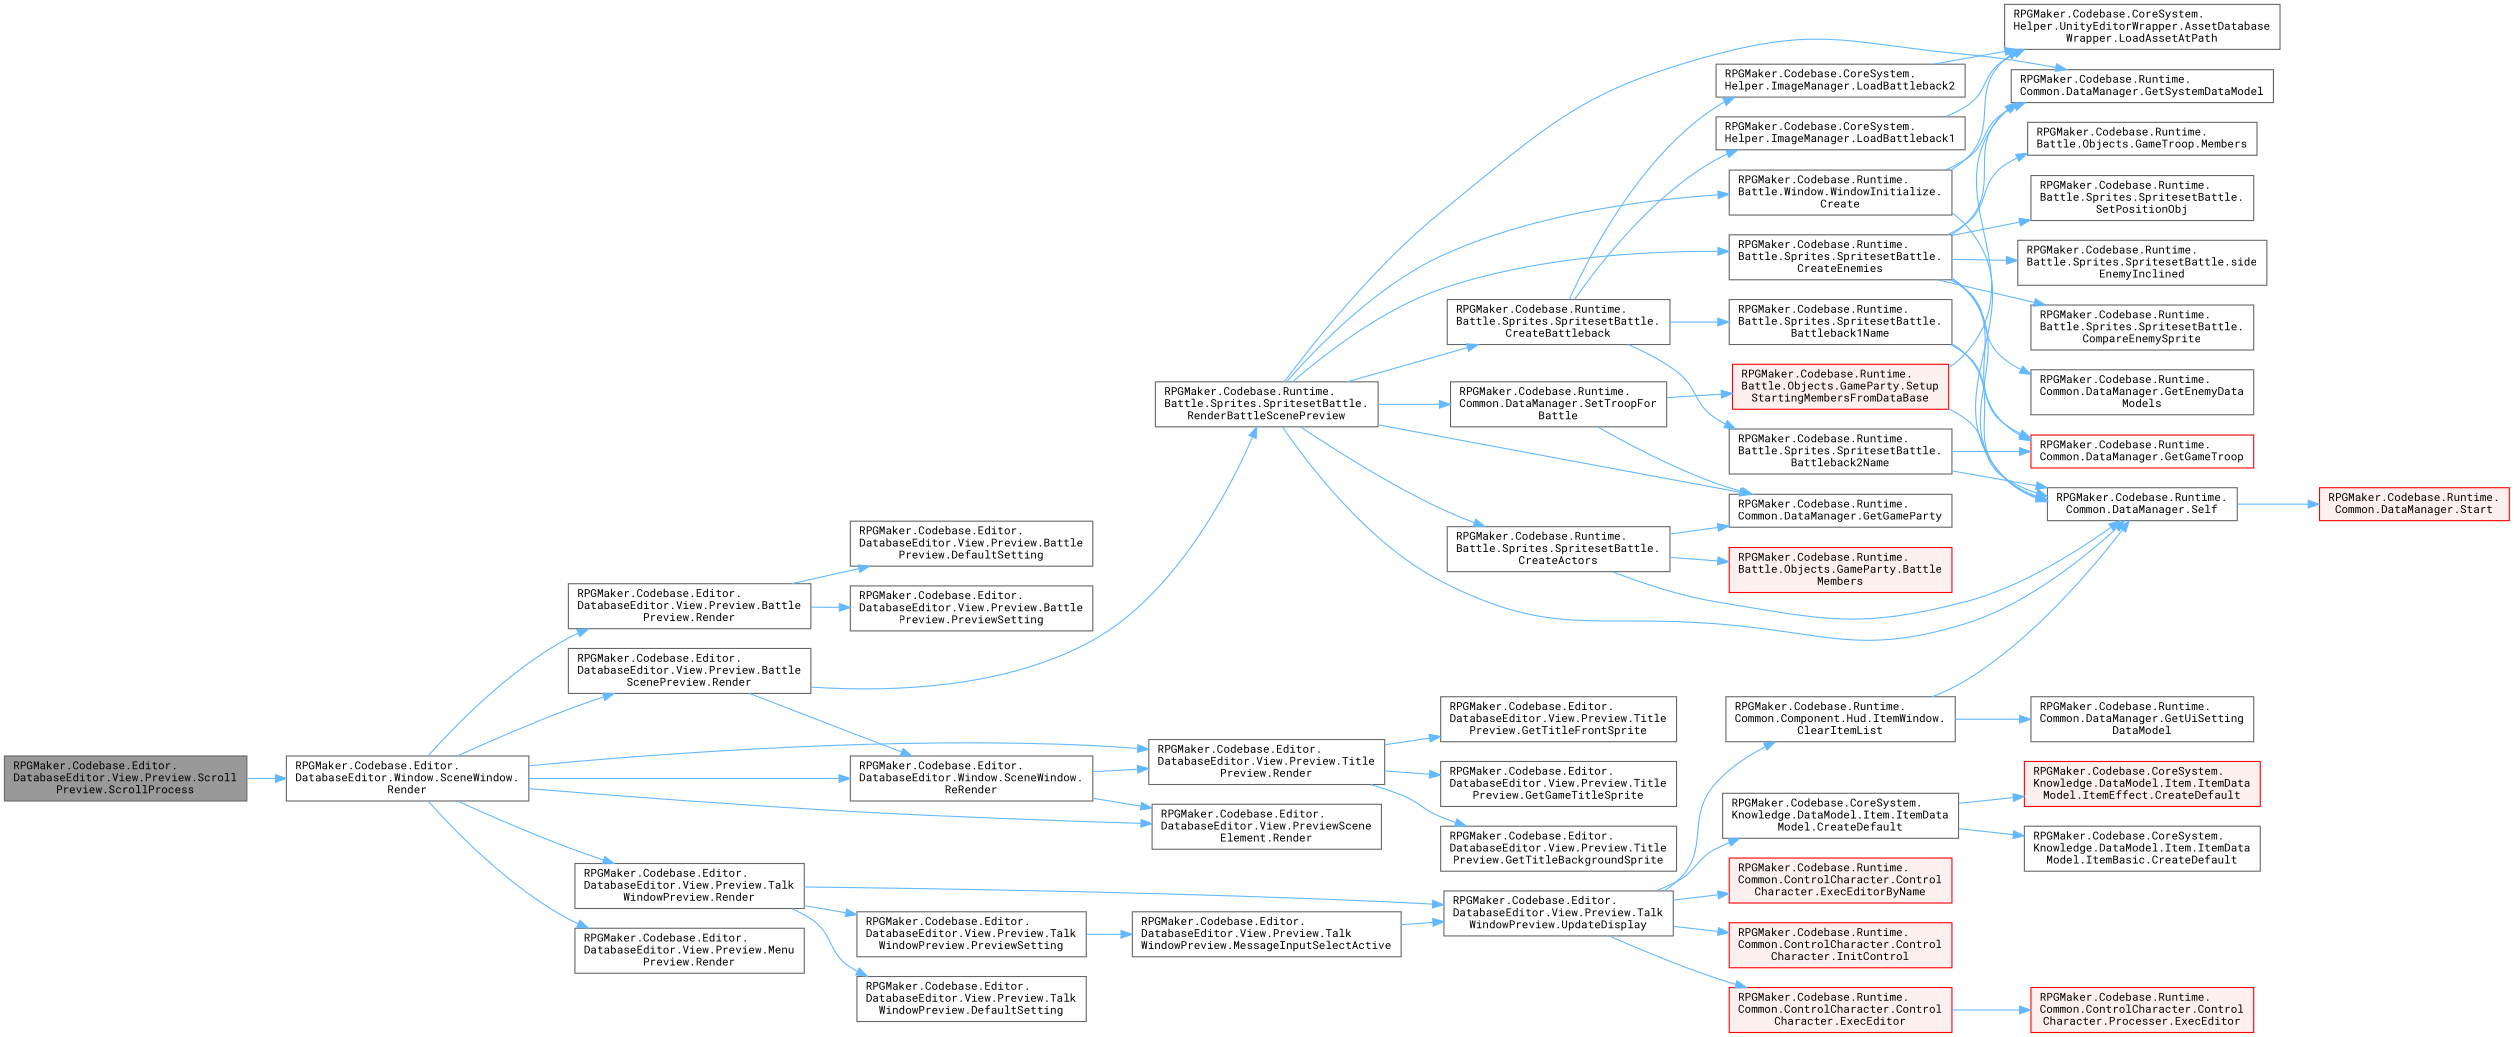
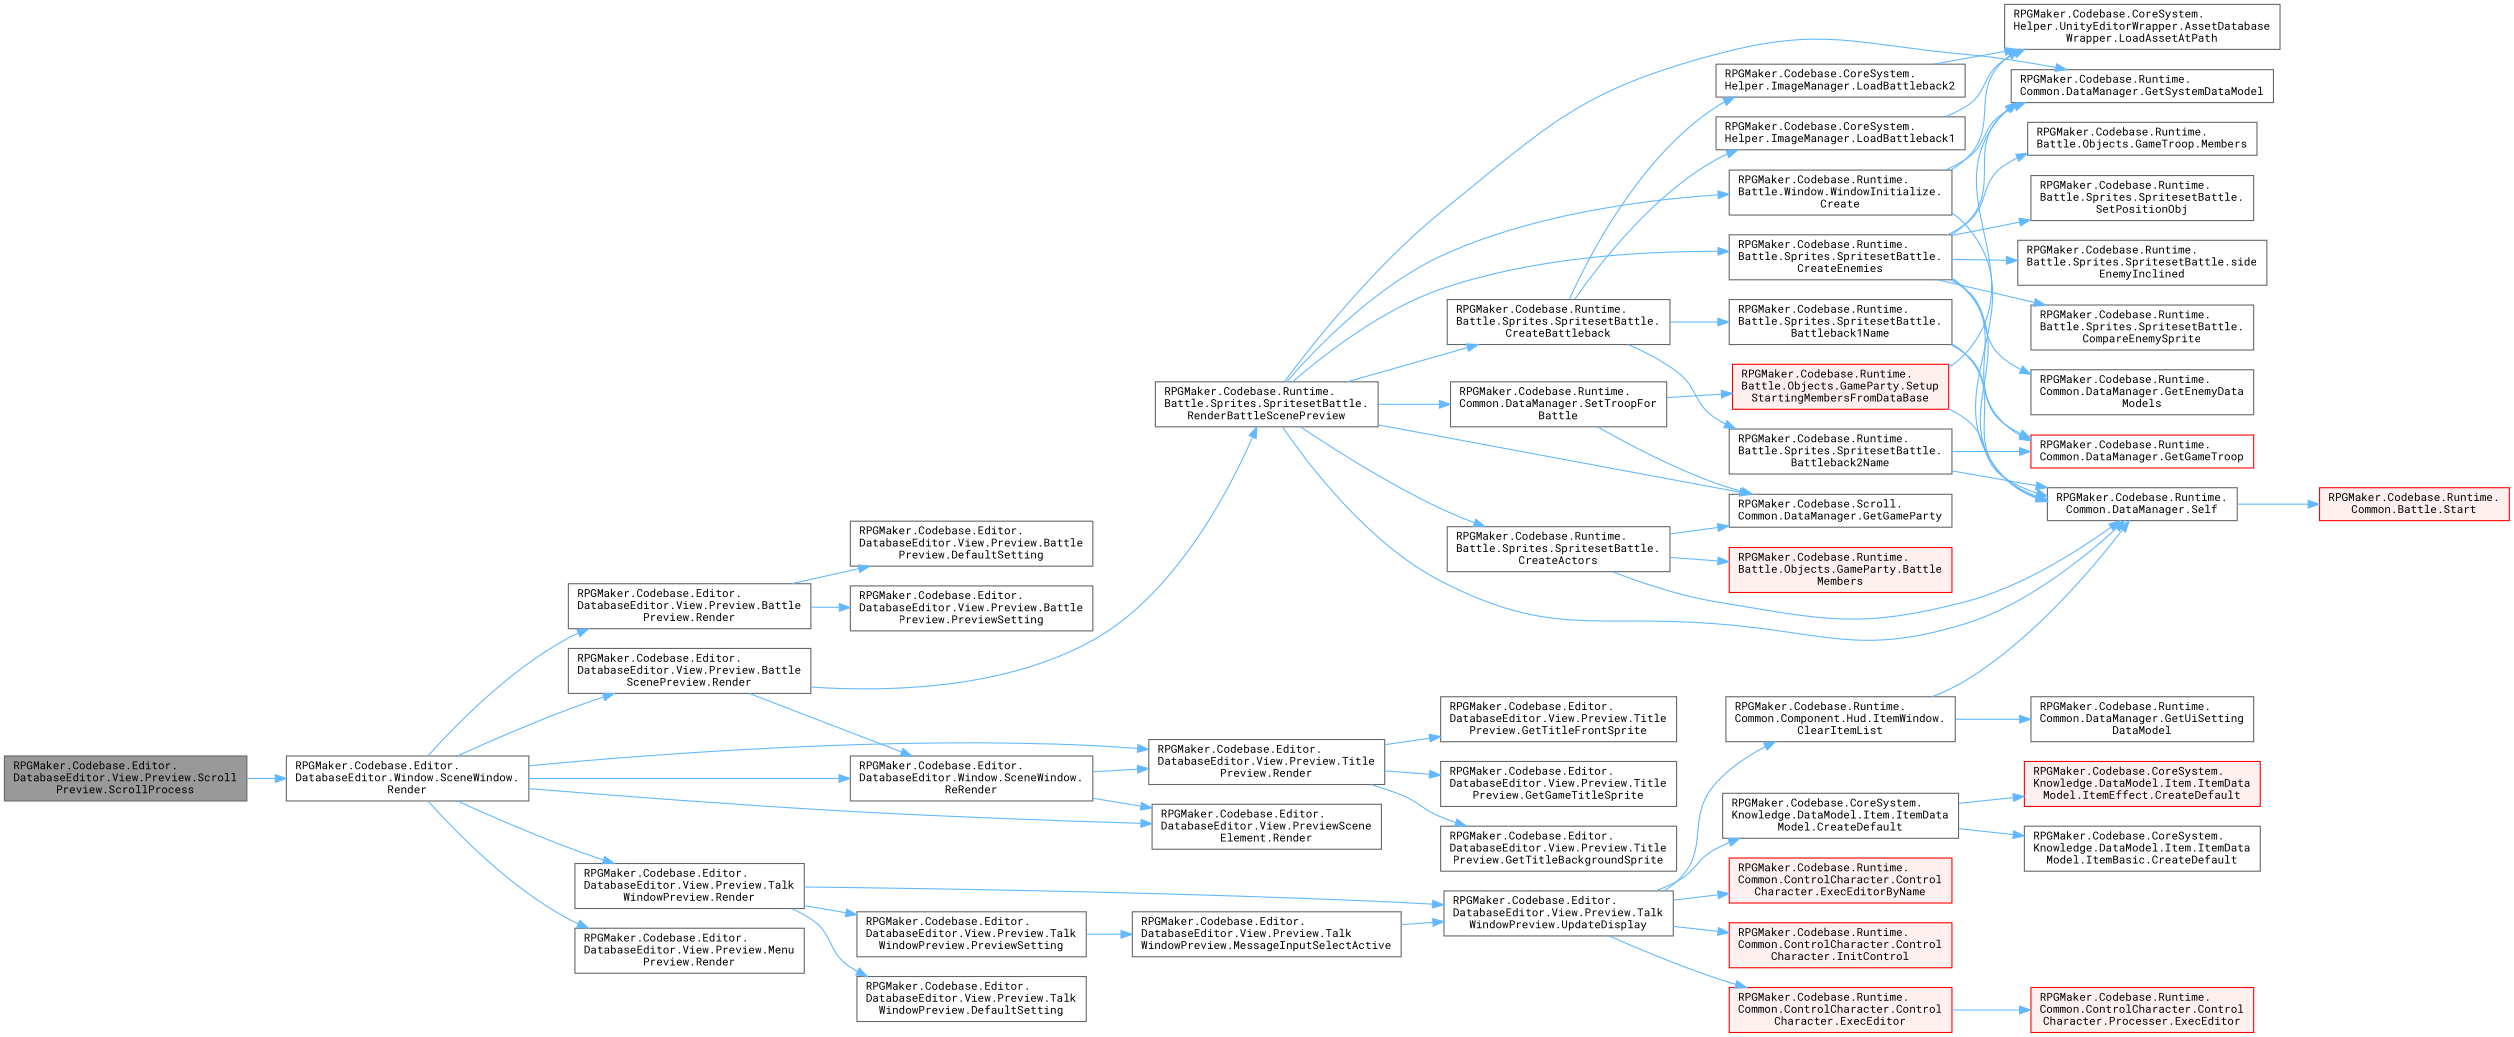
  digraph {
    fontname="Roboto Mono"
    rankdir=LR
    node [color=grey40 fillcolor=white fontname="Roboto Mono" fontsize=10 shape=box style=filled]
    edge [color=steelblue1 fontname="Roboto Mono" fontsize=10 labelfontname=Helvetica labelfontsize=10 style=solid]
    n1 [color=gray40 fillcolor=grey60 fontcolor=black height=0.2 label="RPGMaker.Codebase.Editor.\lDatabaseEditor.View.Preview.Scroll\lPreview.ScrollProcess" width=0.4]
    n2 [height=0.2 label="RPGMaker.Codebase.Editor.\lDatabaseEditor.Window.SceneWindow.\lRender" width=0.4]
    n3 [height=0.2 label="RPGMaker.Codebase.Editor.\lDatabaseEditor.View.Preview.Battle\lPreview.Render" width=0.4]
    n4 [height=0.2 label="RPGMaker.Codebase.Editor.\lDatabaseEditor.View.Preview.Battle\lScenePreview.Render" width=0.4]
    n5 [height=0.2 label="RPGMaker.Codebase.Editor.\lDatabaseEditor.Window.SceneWindow.\lReRender" width=0.4]
    n6 [height=0.2 label="RPGMaker.Codebase.Editor.\lDatabaseEditor.View.Preview.Title\lPreview.Render" width=0.4]
    n7 [height=0.2 label="RPGMaker.Codebase.Editor.\lDatabaseEditor.View.PreviewScene\lElement.Render" width=0.4]
    n8 [height=0.2 label="RPGMaker.Codebase.Editor.\lDatabaseEditor.View.Preview.Menu\lPreview.Render" width=0.4]
    n9 [height=0.2 label="RPGMaker.Codebase.Editor.\lDatabaseEditor.View.Preview.Talk\lWindowPreview.Render" width=0.4]
    n10 [height=0.2 label="RPGMaker.Codebase.Editor.\lDatabaseEditor.View.Preview.Battle\lPreview.DefaultSetting" width=0.4]
    n11 [height=0.2 label="RPGMaker.Codebase.Editor.\lDatabaseEditor.View.Preview.Battle\lPreview.PreviewSetting" width=0.4]
    n12 [height=0.2 label="RPGMaker.Codebase.Runtime.\lBattle.Sprites.SpritesetBattle.\lRenderBattleScenePreview" width=0.4]
    n13 [height=0.2 label="RPGMaker.Codebase.Editor.\lDatabaseEditor.View.Preview.Title\lPreview.GetGameTitleSprite" width=0.4]
    n14 [height=0.2 label="RPGMaker.Codebase.Editor.\lDatabaseEditor.View.Preview.Title\lPreview.GetTitleBackgroundSprite" width=0.4]
    n15 [height=0.2 label="RPGMaker.Codebase.Editor.\lDatabaseEditor.View.Preview.Title\lPreview.GetTitleFrontSprite" width=0.4]
    n16 [height=0.2 label="RPGMaker.Codebase.Editor.\lDatabaseEditor.View.Preview.Talk\lWindowPreview.DefaultSetting" width=0.4]
    n17 [height=0.2 label="RPGMaker.Codebase.Editor.\lDatabaseEditor.View.Preview.Talk\lWindowPreview.PreviewSetting" width=0.4]
    n18 [height=0.2 label="RPGMaker.Codebase.Editor.\lDatabaseEditor.View.Preview.Talk\lWindowPreview.UpdateDisplay" width=0.4]
    n19 [height=0.2 label="RPGMaker.Codebase.Runtime.\lBattle.Window.WindowInitialize.\lCreate" width=0.4]
    n20 [height=0.2 label="RPGMaker.Codebase.Runtime.\lCommon.DataManager.GetSystemDataModel" width=0.4]
    n21 [height=0.2 label="RPGMaker.Codebase.Runtime.\lCommon.DataManager.Self" width=0.4]
    n22 [height=0.2 label="RPGMaker.Codebase.Runtime.\lBattle.Sprites.SpritesetBattle.\lCreateActors" width=0.4]
-   n23 [height=0.2 label="RPGMaker.Codebase.Runtime.\lCommon.DataManager.GetGameParty" width=0.4]
+   n23 [height=0.2 label="RPGMaker.Codebase.Scroll.\lCommon.DataManager.GetGameParty" width=0.4]
    n24 [height=0.2 label="RPGMaker.Codebase.Runtime.\lBattle.Sprites.SpritesetBattle.\lCreateBattleback" width=0.4]
    n25 [height=0.2 label="RPGMaker.Codebase.Runtime.\lBattle.Sprites.SpritesetBattle.\lCreateEnemies" width=0.4]
    n26 [height=0.2 label="RPGMaker.Codebase.Runtime.\lCommon.DataManager.SetTroopFor\lBattle" width=0.4]
    n27 [height=0.2 label="RPGMaker.Codebase.CoreSystem.\lHelper.UnityEditorWrapper.AssetDatabase\lWrapper.LoadAssetAtPath" width=0.4]
-   n28 [color=red fillcolor="#FFF0F0" height=0.2 label="RPGMaker.Codebase.Runtime.\lCommon.DataManager.Start" width=0.4]
+   n28 [color=red fillcolor="#FFF0F0" height=0.2 label="RPGMaker.Codebase.Runtime.\lCommon.Battle.Start" width=0.4]
    n29 [color=red fillcolor="#FFF0F0" height=0.2 label="RPGMaker.Codebase.Runtime.\lBattle.Objects.GameParty.Battle\lMembers" width=0.4]
    n30 [height=0.2 label="RPGMaker.Codebase.Runtime.\lBattle.Sprites.SpritesetBattle.\lBattleback1Name" width=0.4]
    n31 [height=0.2 label="RPGMaker.Codebase.Runtime.\lBattle.Sprites.SpritesetBattle.\lBattleback2Name" width=0.4]
    n32 [height=0.2 label="RPGMaker.Codebase.CoreSystem.\lHelper.ImageManager.LoadBattleback1" width=0.4]
    n33 [height=0.2 label="RPGMaker.Codebase.CoreSystem.\lHelper.ImageManager.LoadBattleback2" width=0.4]
    n34 [color=red height=0.2 label="RPGMaker.Codebase.Runtime.\lCommon.DataManager.GetGameTroop" width=0.4]
    n35 [height=0.2 label="RPGMaker.Codebase.Runtime.\lBattle.Sprites.SpritesetBattle.\lCompareEnemySprite" width=0.4]
    n36 [height=0.2 label="RPGMaker.Codebase.Runtime.\lCommon.DataManager.GetEnemyData\lModels" width=0.4]
    n37 [height=0.2 label="RPGMaker.Codebase.Runtime.\lBattle.Objects.GameTroop.Members" width=0.4]
    n38 [height=0.2 label="RPGMaker.Codebase.Runtime.\lBattle.Sprites.SpritesetBattle.\lSetPositionObj" width=0.4]
    n39 [height=0.2 label="RPGMaker.Codebase.Runtime.\lBattle.Sprites.SpritesetBattle.side\lEnemyInclined" width=0.4]
    n40 [color=red fillcolor="#FFF0F0" height=0.2 label="RPGMaker.Codebase.Runtime.\lBattle.Objects.GameParty.Setup\lStartingMembersFromDataBase" width=0.4]
    n41 [height=0.2 label="RPGMaker.Codebase.Editor.\lDatabaseEditor.View.Preview.Talk\lWindowPreview.MessageInputSelectActive" width=0.4]
    n42 [height=0.2 label="RPGMaker.Codebase.Runtime.\lCommon.Component.Hud.ItemWindow.\lClearItemList" width=0.4]
    n43 [height=0.2 label="RPGMaker.Codebase.CoreSystem.\lKnowledge.DataModel.Item.ItemData\lModel.CreateDefault" width=0.4]
    n44 [color=red fillcolor="#FFF0F0" height=0.2 label="RPGMaker.Codebase.Runtime.\lCommon.ControlCharacter.Control\lCharacter.ExecEditor" width=0.4]
    n45 [color=red fillcolor="#FFF0F0" height=0.2 label="RPGMaker.Codebase.Runtime.\lCommon.ControlCharacter.Control\lCharacter.ExecEditorByName" width=0.4]
    n46 [color=red fillcolor="#FFF0F0" height=0.2 label="RPGMaker.Codebase.Runtime.\lCommon.ControlCharacter.Control\lCharacter.InitControl" width=0.4]
    n47 [height=0.2 label="RPGMaker.Codebase.Runtime.\lCommon.DataManager.GetUiSetting\lDataModel" width=0.4]
    n48 [color=red fillcolor="#FFF0F0" height=0.2 label="RPGMaker.Codebase.CoreSystem.\lKnowledge.DataModel.Item.ItemData\lModel.ItemEffect.CreateDefault" width=0.4]
    n49 [height=0.2 label="RPGMaker.Codebase.CoreSystem.\lKnowledge.DataModel.Item.ItemData\lModel.ItemBasic.CreateDefault" width=0.4]
    n50 [color=red fillcolor="#FFF0F0" height=0.2 label="RPGMaker.Codebase.Runtime.\lCommon.ControlCharacter.Control\lCharacter.Processer.ExecEditor" width=0.4]
    n1 -> n2
    n2 -> n3
    n2 -> n4
    n2 -> n5
    n2 -> n6
    n2 -> n7
    n2 -> n8
    n2 -> n9
    n3 -> n10
    n3 -> n11
    n4 -> n5
    n4 -> n12
    n5 -> n6
    n5 -> n7
    n6 -> n13
    n6 -> n14
    n6 -> n15
    n9 -> n16
    n9 -> n17
    n9 -> n18
    n12 -> n19
    n12 -> n20
    n12 -> n21
    n12 -> n22
    n12 -> n23
    n12 -> n24
    n12 -> n25
    n12 -> n26
    n17 -> n41
    n18 -> n42
    n18 -> n43
    n18 -> n44
    n18 -> n45
    n18 -> n46
    n19 -> n20
    n19 -> n21
    n19 -> n27
    n21 -> n28
    n22 -> n21
    n22 -> n23
    n22 -> n29
    n24 -> n30
    n24 -> n31
    n24 -> n32
    n24 -> n33
    n25 -> n20
    n25 -> n21
    n25 -> n34
    n25 -> n35
    n25 -> n36
    n25 -> n37
    n25 -> n38
    n25 -> n39
    n26 -> n23
    n26 -> n40
    n30 -> n21
    n30 -> n34
    n31 -> n21
    n31 -> n34
    n32 -> n27
    n33 -> n27
    n40 -> n20
    n40 -> n21
    n41 -> n18
    n42 -> n21
    n42 -> n47
    n43 -> n48
    n43 -> n49
    n44 -> n50
  }
